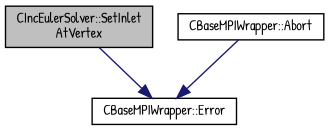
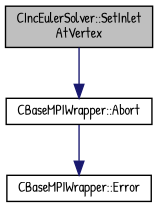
  digraph {
    fontname="Patrick Hand"
    rankdir=TB
    node [color=black fillcolor=white fontname="Patrick Hand" fontsize=10 shape=record style=filled]
    edge [color=midnightblue fontname="Patrick Hand" fontsize=10 labelfontname=Helvetica labelfontsize=10 style=solid]
    n1 [fillcolor=grey75 fontcolor=black height=0.2 label="CIncEulerSolver::SetInlet\lAtVertex" width=0.4]
    n2 [height=0.2 label="CBaseMPIWrapper::Error" width=0.4]
    n3 [height=0.2 label="CBaseMPIWrapper::Abort" width=0.4]
-   n1 -> n2
+   n1 -> n3
    n3 -> n2
  }
